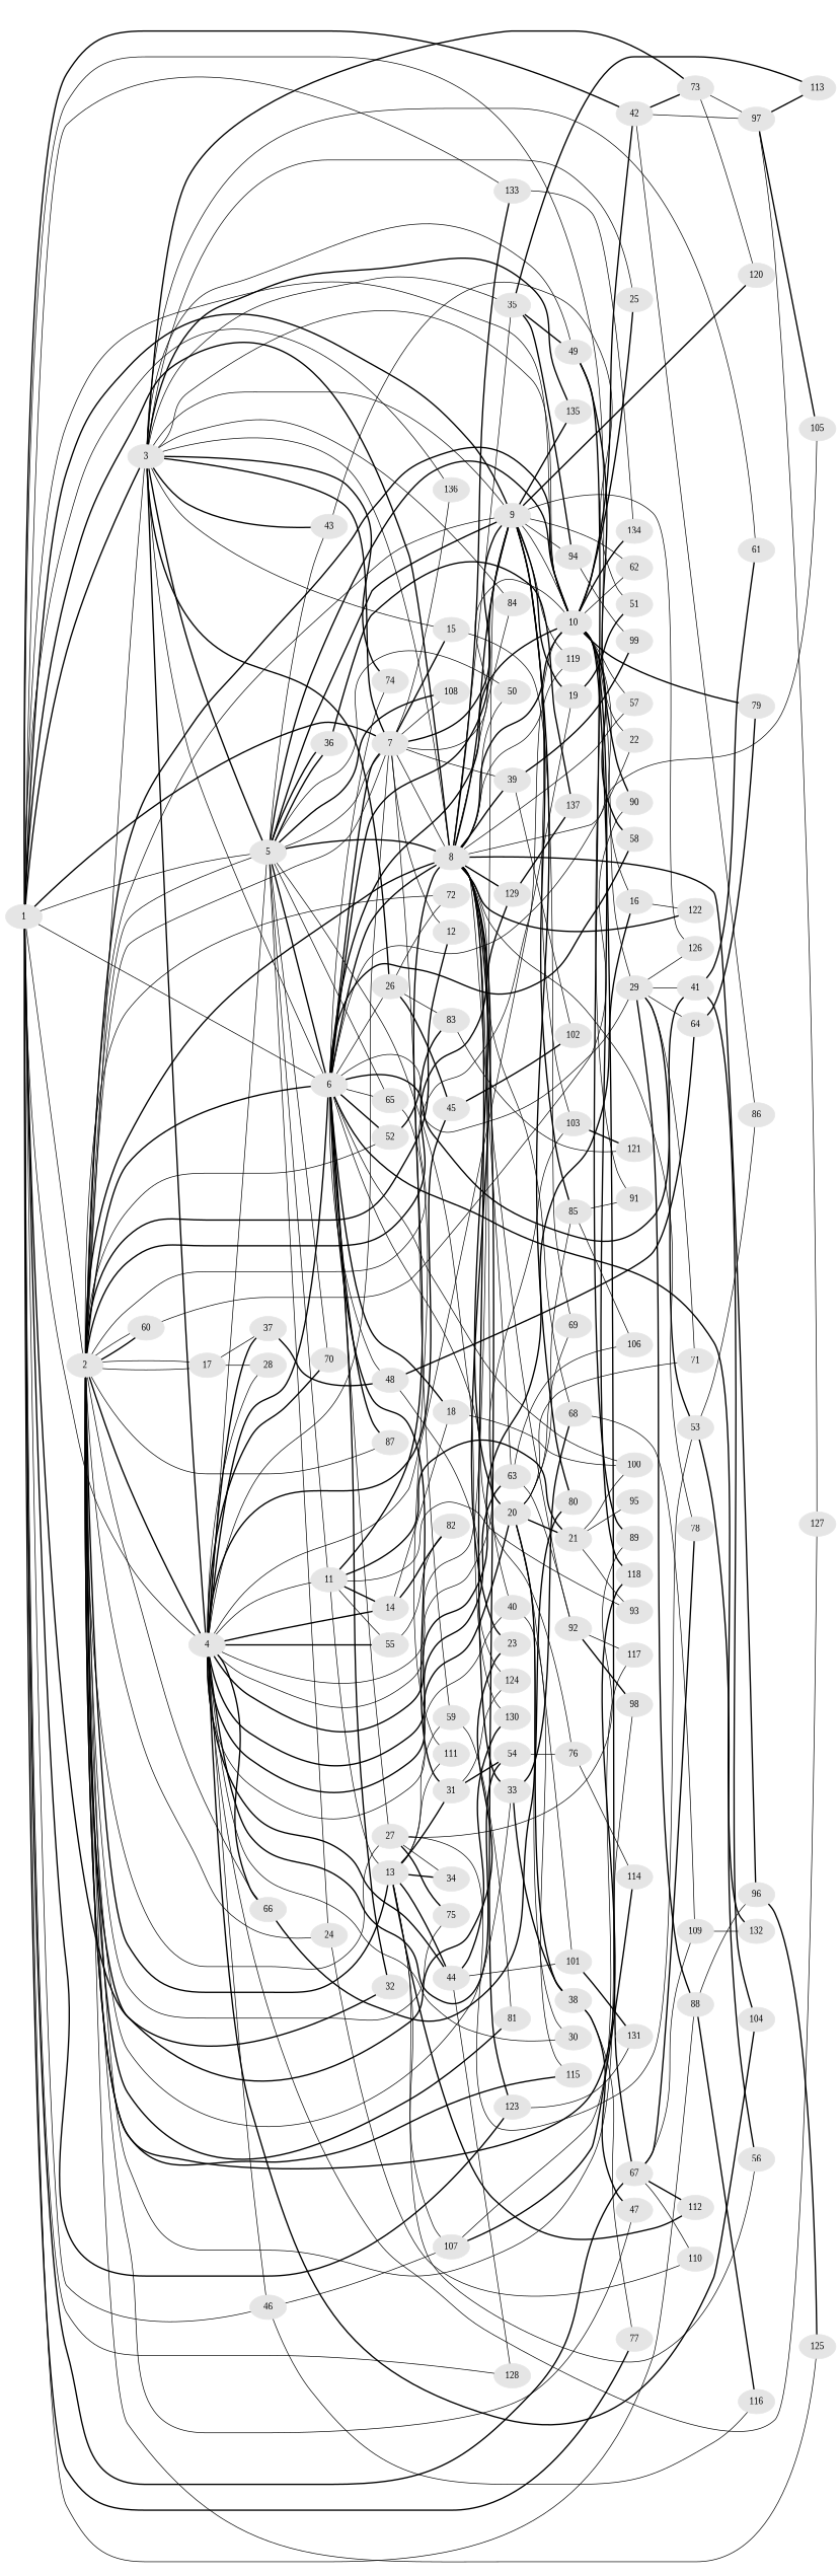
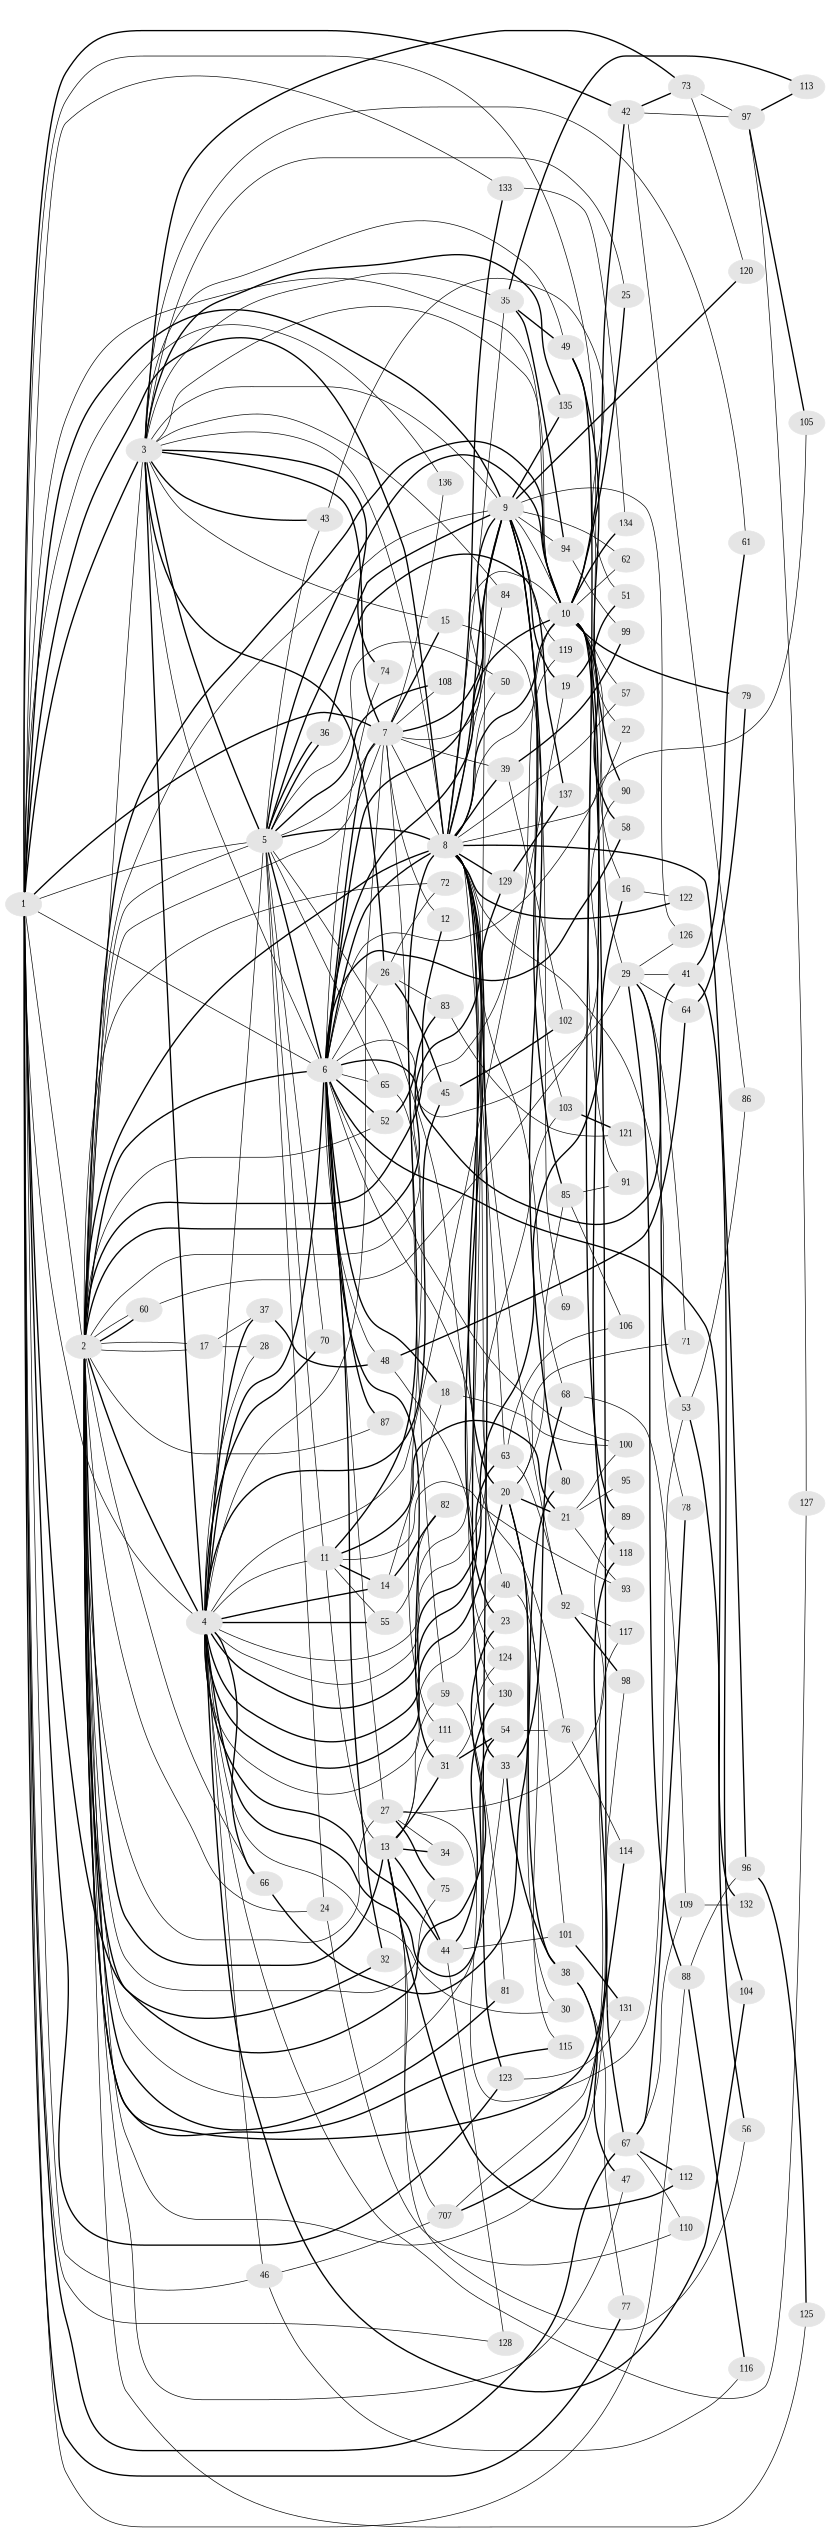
  graph {
    fontname="Liberation Serif"
    rankdir=LR
    node [color=gray90 fontname="Liberation Serif" style=filled]
    edge [fontname="Liberation Serif" style=solid]
    1
    2
    3
    4
    5
    6
    7
    8
    9
    10
    32
    42
    46
    67
    77
    88
    91
    123
    128
    133
    136
    12
    13
    17
    19
    23
    24
    27
    33
    47
    52
    60
    66
    72
    75
    81
    87
    98
    115
    118
    125
    129
    15
    25
    26
    35
    43
    49
    61
    73
    74
    84
    135
    11
    14
    16
    20
    28
    30
    37
    40
    44
    45
    54
    55
    63
    70
    103
    104
    127
    36
    50
    65
    108
    130
    18
    22
    29
    31
    41
    48
    58
    76
    100
    132
    39
    59
    57
    68
    78
    92
    96
    105
    119
    122
    62
    80
    85
    94
    120
    126
    79
    134
    86
    97
-   107
+   107 [label=707]
    116
    112
    110
    109
    131
    34
    56
    111
    51
    53
    89
    38
    83
    90
    137
    69
    113
    21
    93
    82
    71
    101
    102
    106
    121
    64
    124
    114
    99
    117
    95
    1 -- 2
    1 -- 3 [style=bold]
    1 -- 4
    1 -- 5
    1 -- 6
    1 -- 7 [style=bold]
    1 -- 8 [style=bold]
    1 -- 9 [style=bold]
    1 -- 10
    1 -- 32 [style=bold]
    1 -- 42 [style=bold]
    1 -- 46
    1 -- 67 [style=bold]
    1 -- 77 [style=bold]
    1 -- 88
    1 -- 91
    1 -- 123 [style=bold]
    1 -- 128
    1 -- 133
    1 -- 136
    2 -- 3
    2 -- 4 [style=bold]
    2 -- 5
    2 -- 6 [style=bold]
    2 -- 7
    2 -- 8 [style=bold]
    2 -- 9
    2 -- 10 [style=bold]
    2 -- 12 [style=bold]
    2 -- 13 [style=bold]
    2 -- 17
    2 -- 17
    2 -- 19
    2 -- 23 [style=bold]
    2 -- 24
    2 -- 27
    2 -- 33
    2 -- 47
    2 -- 52
    2 -- 60 [style=bold]
    2 -- 60
    2 -- 66
    2 -- 72
    2 -- 75
    2 -- 81 [style=bold]
    2 -- 87
    2 -- 98
    2 -- 115 [style=bold]
    2 -- 118 [style=bold]
    2 -- 125
    2 -- 129 [style=bold]
    3 -- 4 [style=bold]
    3 -- 5 [style=bold]
    3 -- 6
    3 -- 7 [style=bold]
    3 -- 8
    3 -- 9
    3 -- 10
    3 -- 15
    3 -- 25
    3 -- 26 [style=bold]
    3 -- 35
    3 -- 43 [style=bold]
    3 -- 49
    3 -- 61
    3 -- 73 [style=bold]
    3 -- 74 [style=bold]
    3 -- 84
    3 -- 135 [style=bold]
    4 -- 5
    4 -- 6 [style=bold]
    4 -- 7
    4 -- 9
    4 -- 10
    4 -- 46
    4 -- 66 [style=bold]
    4 -- 11
    4 -- 14 [style=bold]
    4 -- 16 [style=bold]
    4 -- 20 [style=bold]
    4 -- 28
    4 -- 30
    4 -- 37 [style=bold]
    4 -- 40
    4 -- 44 [style=bold]
    4 -- 45 [style=bold]
    4 -- 54 [style=bold]
    4 -- 55 [style=bold]
    4 -- 63 [style=bold]
    4 -- 70 [style=bold]
    4 -- 103
    4 -- 104 [style=bold]
    4 -- 127
    5 -- 6 [style=bold]
    5 -- 7
    5 -- 8 [style=bold]
    5 -- 9 [style=bold]
    5 -- 10 [style=bold]
    5 -- 24
    5 -- 43
    5 -- 11
    5 -- 70
    5 -- 36 [style=bold]
    5 -- 36 [style=bold]
    5 -- 50
    5 -- 65
    5 -- 108 [style=bold]
    5 -- 130
    6 -- 7 [style=bold]
    6 -- 8 [style=bold]
    6 -- 9 [style=bold]
    6 -- 10 [style=bold]
    6 -- 32 [style=bold]
    6 -- 27
    6 -- 52 [style=bold]
    6 -- 87 [style=bold]
    6 -- 26
    6 -- 74
    6 -- 65
    6 -- 18 [style=bold]
    6 -- 22
    6 -- 29
    6 -- 31 [style=bold]
    6 -- 41 [style=bold]
    6 -- 48
    6 -- 58 [style=bold]
    6 -- 76
    6 -- 100
    6 -- 132 [style=bold]
    7 -- 8
    7 -- 9 [style=bold]
    7 -- 10
    7 -- 136
    7 -- 12
    7 -- 15 [style=bold]
    7 -- 108
    7 -- 39
    7 -- 59
    8 -- 9 [style=bold]
    8 -- 10 [style=bold]
    8 -- 123 [style=bold]
    8 -- 133 [style=bold]
    8 -- 23 [style=bold]
    8 -- 33 [style=bold]
    8 -- 129 [style=bold]
    8 -- 35
    8 -- 84
    8 -- 20 [style=bold]
    8 -- 40
    8 -- 63
    8 -- 50
    8 -- 39 [style=bold]
    8 -- 57
    8 -- 68
    8 -- 78
    8 -- 92
    8 -- 96 [style=bold]
    8 -- 105
    8 -- 119
    8 -- 122 [style=bold]
    9 -- 10
    9 -- 19 [style=bold]
    9 -- 135 [style=bold]
    9 -- 103
    9 -- 119
    9 -- 62
    9 -- 80 [style=bold]
    9 -- 85 [style=bold]
    9 -- 94
    9 -- 120 [style=bold]
    9 -- 126
    10 -- 42 [style=bold]
    10 -- 67 [style=bold]
    10 -- 118 [style=bold]
    10 -- 25 [style=bold]
    10 -- 16
    10 -- 22
    10 -- 29
    10 -- 58 [style=bold]
    10 -- 57
    10 -- 62
    10 -- 79 [style=bold]
    10 -- 134 [style=bold]
    42 -- 73 [style=bold]
    42 -- 86
    42 -- 97
    46 -- 107
    46 -- 116
    67 -- 78 [style=bold]
    67 -- 112 [style=bold]
    67 -- 110
    67 -- 109
    88 -- 96
    88 -- 116 [style=bold]
    123 -- 131
    133 -- 134
    13 -- 44 [style=bold]
    13 -- 31 [style=bold]
    13 -- 59
    13 -- 107
    13 -- 112 [style=bold]
    13 -- 34 [style=bold]
    13 -- 56
    13 -- 111
    17 -- 28
    17 -- 37
    19 -- 51 [style=bold]
    24 -- 110
    27 -- 75 [style=bold]
    27 -- 34
    27 -- 53
    27 -- 89
    33 -- 68 [style=bold]
    33 -- 38 [style=bold]
    52 -- 83 [style=bold]
    60 -- 90
    66 -- 80 [style=bold]
    129 -- 137 [style=bold]
    15 -- 69
    26 -- 72
    26 -- 45 [style=bold]
    26 -- 83
    35 -- 49 [style=bold]
    35 -- 94 [style=bold]
    35 -- 113 [style=bold]
    43 -- 51
    49 -- 89 [style=bold]
    49 -- 90 [style=bold]
    73 -- 120
    73 -- 97
    11 -- 8 [style=bold]
    11 -- 13
    11 -- 14 [style=bold]
    11 -- 55
    11 -- 21 [style=bold]
    11 -- 93
    14 -- 18
    14 -- 82 [style=bold]
    16 -- 122
    20 -- 30
    20 -- 85
    20 -- 38 [style=bold]
-   20 -- 69
    20 -- 21 [style=bold]
    20 -- 71
    20 -- 101
    37 -- 48 [style=bold]
    40 -- 115
    44 -- 128
    44 -- 130 [style=bold]
    44 -- 101
    45 -- 102 [style=bold]
    54 -- 76
    55 -- 82
    63 -- 92
    63 -- 106
    103 -- 121 [style=bold]
    36 -- 137 [style=bold]
    65 -- 111
    18 -- 100
    29 -- 88 [style=bold]
    29 -- 41
    29 -- 126
    29 -- 53 [style=bold]
    29 -- 71
    29 -- 64
    31 -- 54 [style=bold]
    31 -- 124
    41 -- 61 [style=bold]
    41 -- 104 [style=bold]
    48 -- 64 [style=bold]
    48 -- 124
    76 -- 114
    39 -- 102
    39 -- 99 [style=bold]
    59 -- 81
    68 -- 109
    92 -- 98 [style=bold]
    92 -- 117
    96 -- 125 [style=bold]
    85 -- 91
    85 -- 106
    94 -- 99
    97 -- 127
    97 -- 105 [style=bold]
    97 -- 113 [style=bold]
    107 -- 114 [style=bold]
    107 -- 117
    109 -- 132
    53 -- 86
    53 -- 56 [style=bold]
    38 -- 77
    38 -- 47 [style=bold]
    83 -- 121
    21 -- 100
    21 -- 93
    21 -- 95
    101 -- 131 [style=bold]
    64 -- 79 [style=bold]
  }
